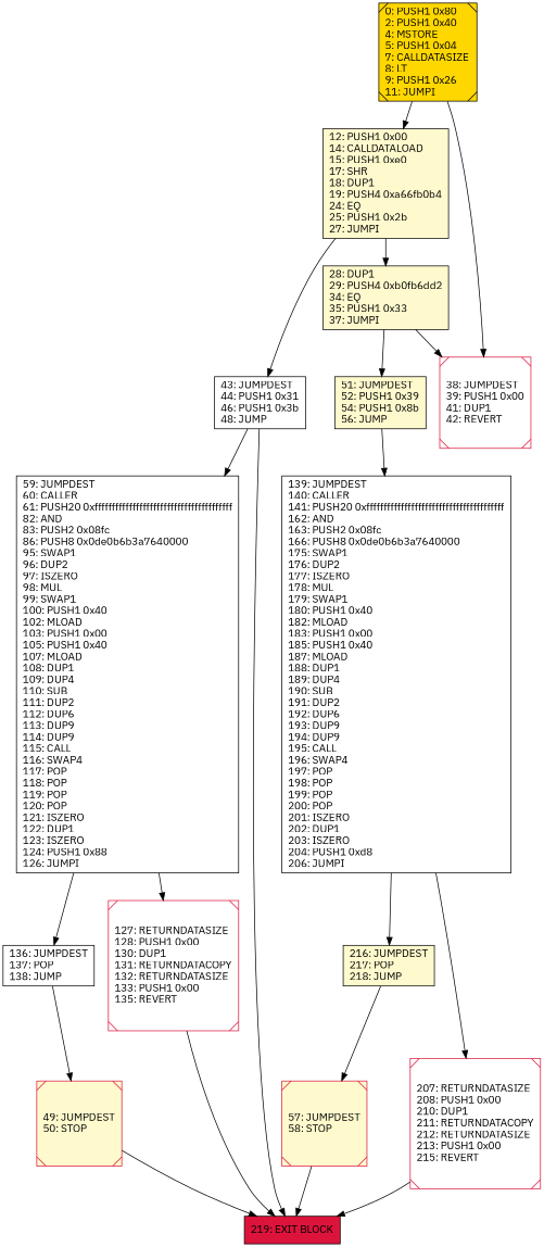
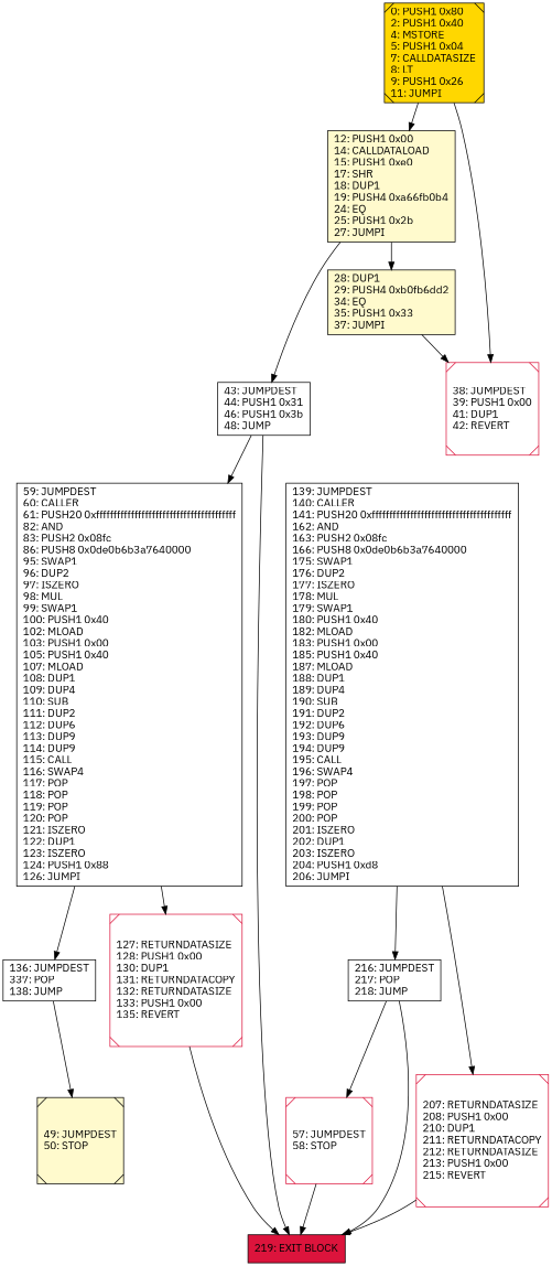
  digraph {
    fontname="IBM Plex Sans"
    rankdir=UD
    node [color=black fillcolor=white fontcolor=black fontname="IBM Plex Sans" shape=box style=filled]
    edge [fontname="IBM Plex Sans"]
    n1 [fillcolor=lemonchiffon label="12: PUSH1 0x00\l14: CALLDATALOAD\l15: PUSH1 0xe0\l17: SHR\l18: DUP1\l19: PUSH4 0xa66fb0b4\l24: EQ\l25: PUSH1 0x2b\l27: JUMPI\l"]
    n2 [fillcolor=lemonchiffon label="28: DUP1\l29: PUSH4 0xb0fb6dd2\l34: EQ\l35: PUSH1 0x33\l37: JUMPI\l"]
    n3 [label="43: JUMPDEST\l44: PUSH1 0x31\l46: PUSH1 0x3b\l48: JUMP\l"]
    n4 [color=crimson label="38: JUMPDEST\l39: PUSH1 0x00\l41: DUP1\l42: REVERT\l" shape=Msquare]
-   n5 [fillcolor=lemonchiffon label="51: JUMPDEST\l52: PUSH1 0x39\l54: PUSH1 0x8b\l56: JUMP\l"]
    n6 [label="59: JUMPDEST\l60: CALLER\l61: PUSH20 0xffffffffffffffffffffffffffffffffffffffff\l82: AND\l83: PUSH2 0x08fc\l86: PUSH8 0x0de0b6b3a7640000\l95: SWAP1\l96: DUP2\l97: ISZERO\l98: MUL\l99: SWAP1\l100: PUSH1 0x40\l102: MLOAD\l103: PUSH1 0x00\l105: PUSH1 0x40\l107: MLOAD\l108: DUP1\l109: DUP4\l110: SUB\l111: DUP2\l112: DUP6\l113: DUP9\l114: DUP9\l115: CALL\l116: SWAP4\l117: POP\l118: POP\l119: POP\l120: POP\l121: ISZERO\l122: DUP1\l123: ISZERO\l124: PUSH1 0x88\l126: JUMPI\l"]
    n7 [fillcolor=crimson label="219: EXIT BLOCK\l"]
    n8 [color=crimson label="127: RETURNDATASIZE\l128: PUSH1 0x00\l130: DUP1\l131: RETURNDATACOPY\l132: RETURNDATASIZE\l133: PUSH1 0x00\l135: REVERT\l" shape=Msquare]
-   n9 [label="136: JUMPDEST\l137: POP\l138: JUMP\l"]
-   n10 [color=crimson fillcolor=lemonchiffon label="49: JUMPDEST\l50: STOP\l" shape=Msquare]
+   n9 [label="136: JUMPDEST\l337: POP\l138: JUMP\l"]
+   n10 [fillcolor=lemonchiffon label="49: JUMPDEST\l50: STOP\l" shape=Msquare]
    n11 [fillcolor=gold label="0: PUSH1 0x80\l2: PUSH1 0x40\l4: MSTORE\l5: PUSH1 0x04\l7: CALLDATASIZE\l8: LT\l9: PUSH1 0x26\l11: JUMPI\l" shape=Msquare]
    n12 [label="139: JUMPDEST\l140: CALLER\l141: PUSH20 0xffffffffffffffffffffffffffffffffffffffff\l162: AND\l163: PUSH2 0x08fc\l166: PUSH8 0x0de0b6b3a7640000\l175: SWAP1\l176: DUP2\l177: ISZERO\l178: MUL\l179: SWAP1\l180: PUSH1 0x40\l182: MLOAD\l183: PUSH1 0x00\l185: PUSH1 0x40\l187: MLOAD\l188: DUP1\l189: DUP4\l190: SUB\l191: DUP2\l192: DUP6\l193: DUP9\l194: DUP9\l195: CALL\l196: SWAP4\l197: POP\l198: POP\l199: POP\l200: POP\l201: ISZERO\l202: DUP1\l203: ISZERO\l204: PUSH1 0xd8\l206: JUMPI\l"]
    n13 [color=crimson label="207: RETURNDATASIZE\l208: PUSH1 0x00\l210: DUP1\l211: RETURNDATACOPY\l212: RETURNDATASIZE\l213: PUSH1 0x00\l215: REVERT\l" shape=Msquare]
-   n14 [fillcolor=lemonchiffon label="216: JUMPDEST\l217: POP\l218: JUMP\l"]
-   n15 [color=crimson fillcolor=lemonchiffon label="57: JUMPDEST\l58: STOP\l" shape=Msquare]
+   n14 [label="216: JUMPDEST\l217: POP\l218: JUMP\l"]
+   n15 [color=crimson label="57: JUMPDEST\l58: STOP\l" shape=Msquare]
    n1 -> n2
    n1 -> n3
    n2 -> n4
-   n2 -> n5
    n3 -> n6
    n3 -> n7
-   n5 -> n12
    n6 -> n8
    n6 -> n9
    n8 -> n7
    n9 -> n10
-   n10 -> n7
+   n14 -> n7
    n11 -> n1
    n11 -> n4
    n12 -> n13
    n12 -> n14
    n13 -> n7
    n14 -> n15
    n15 -> n7
  }
